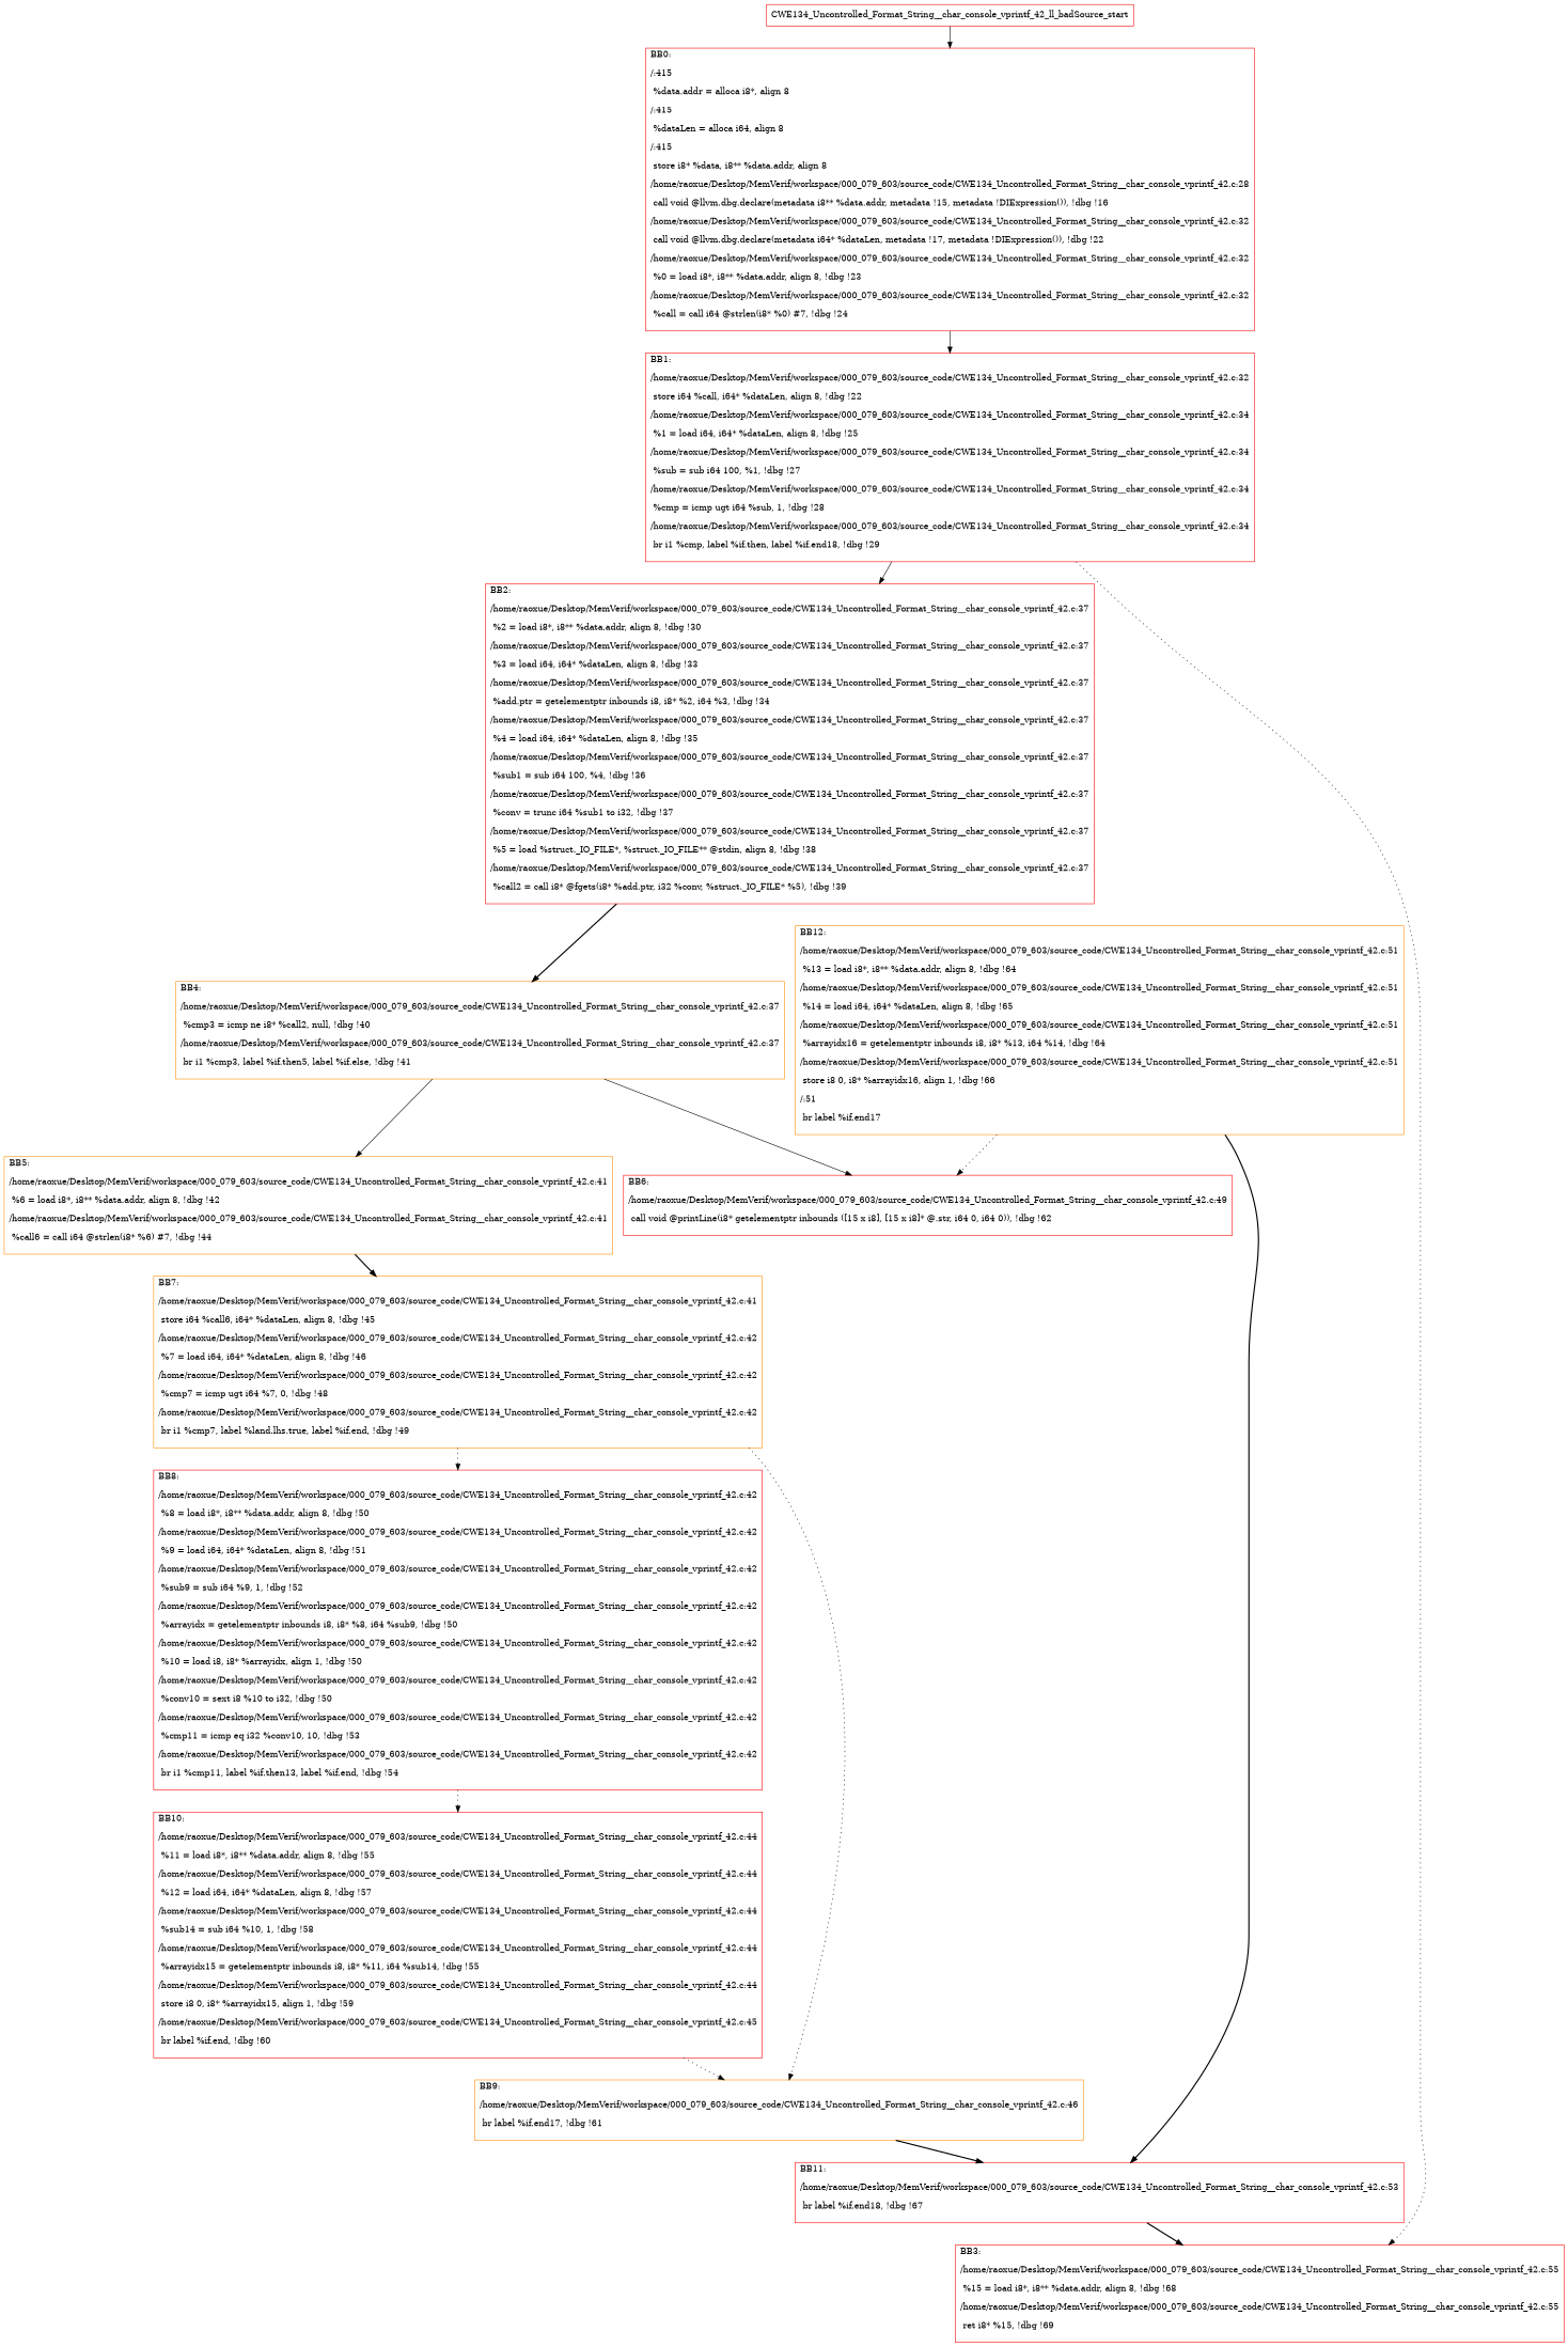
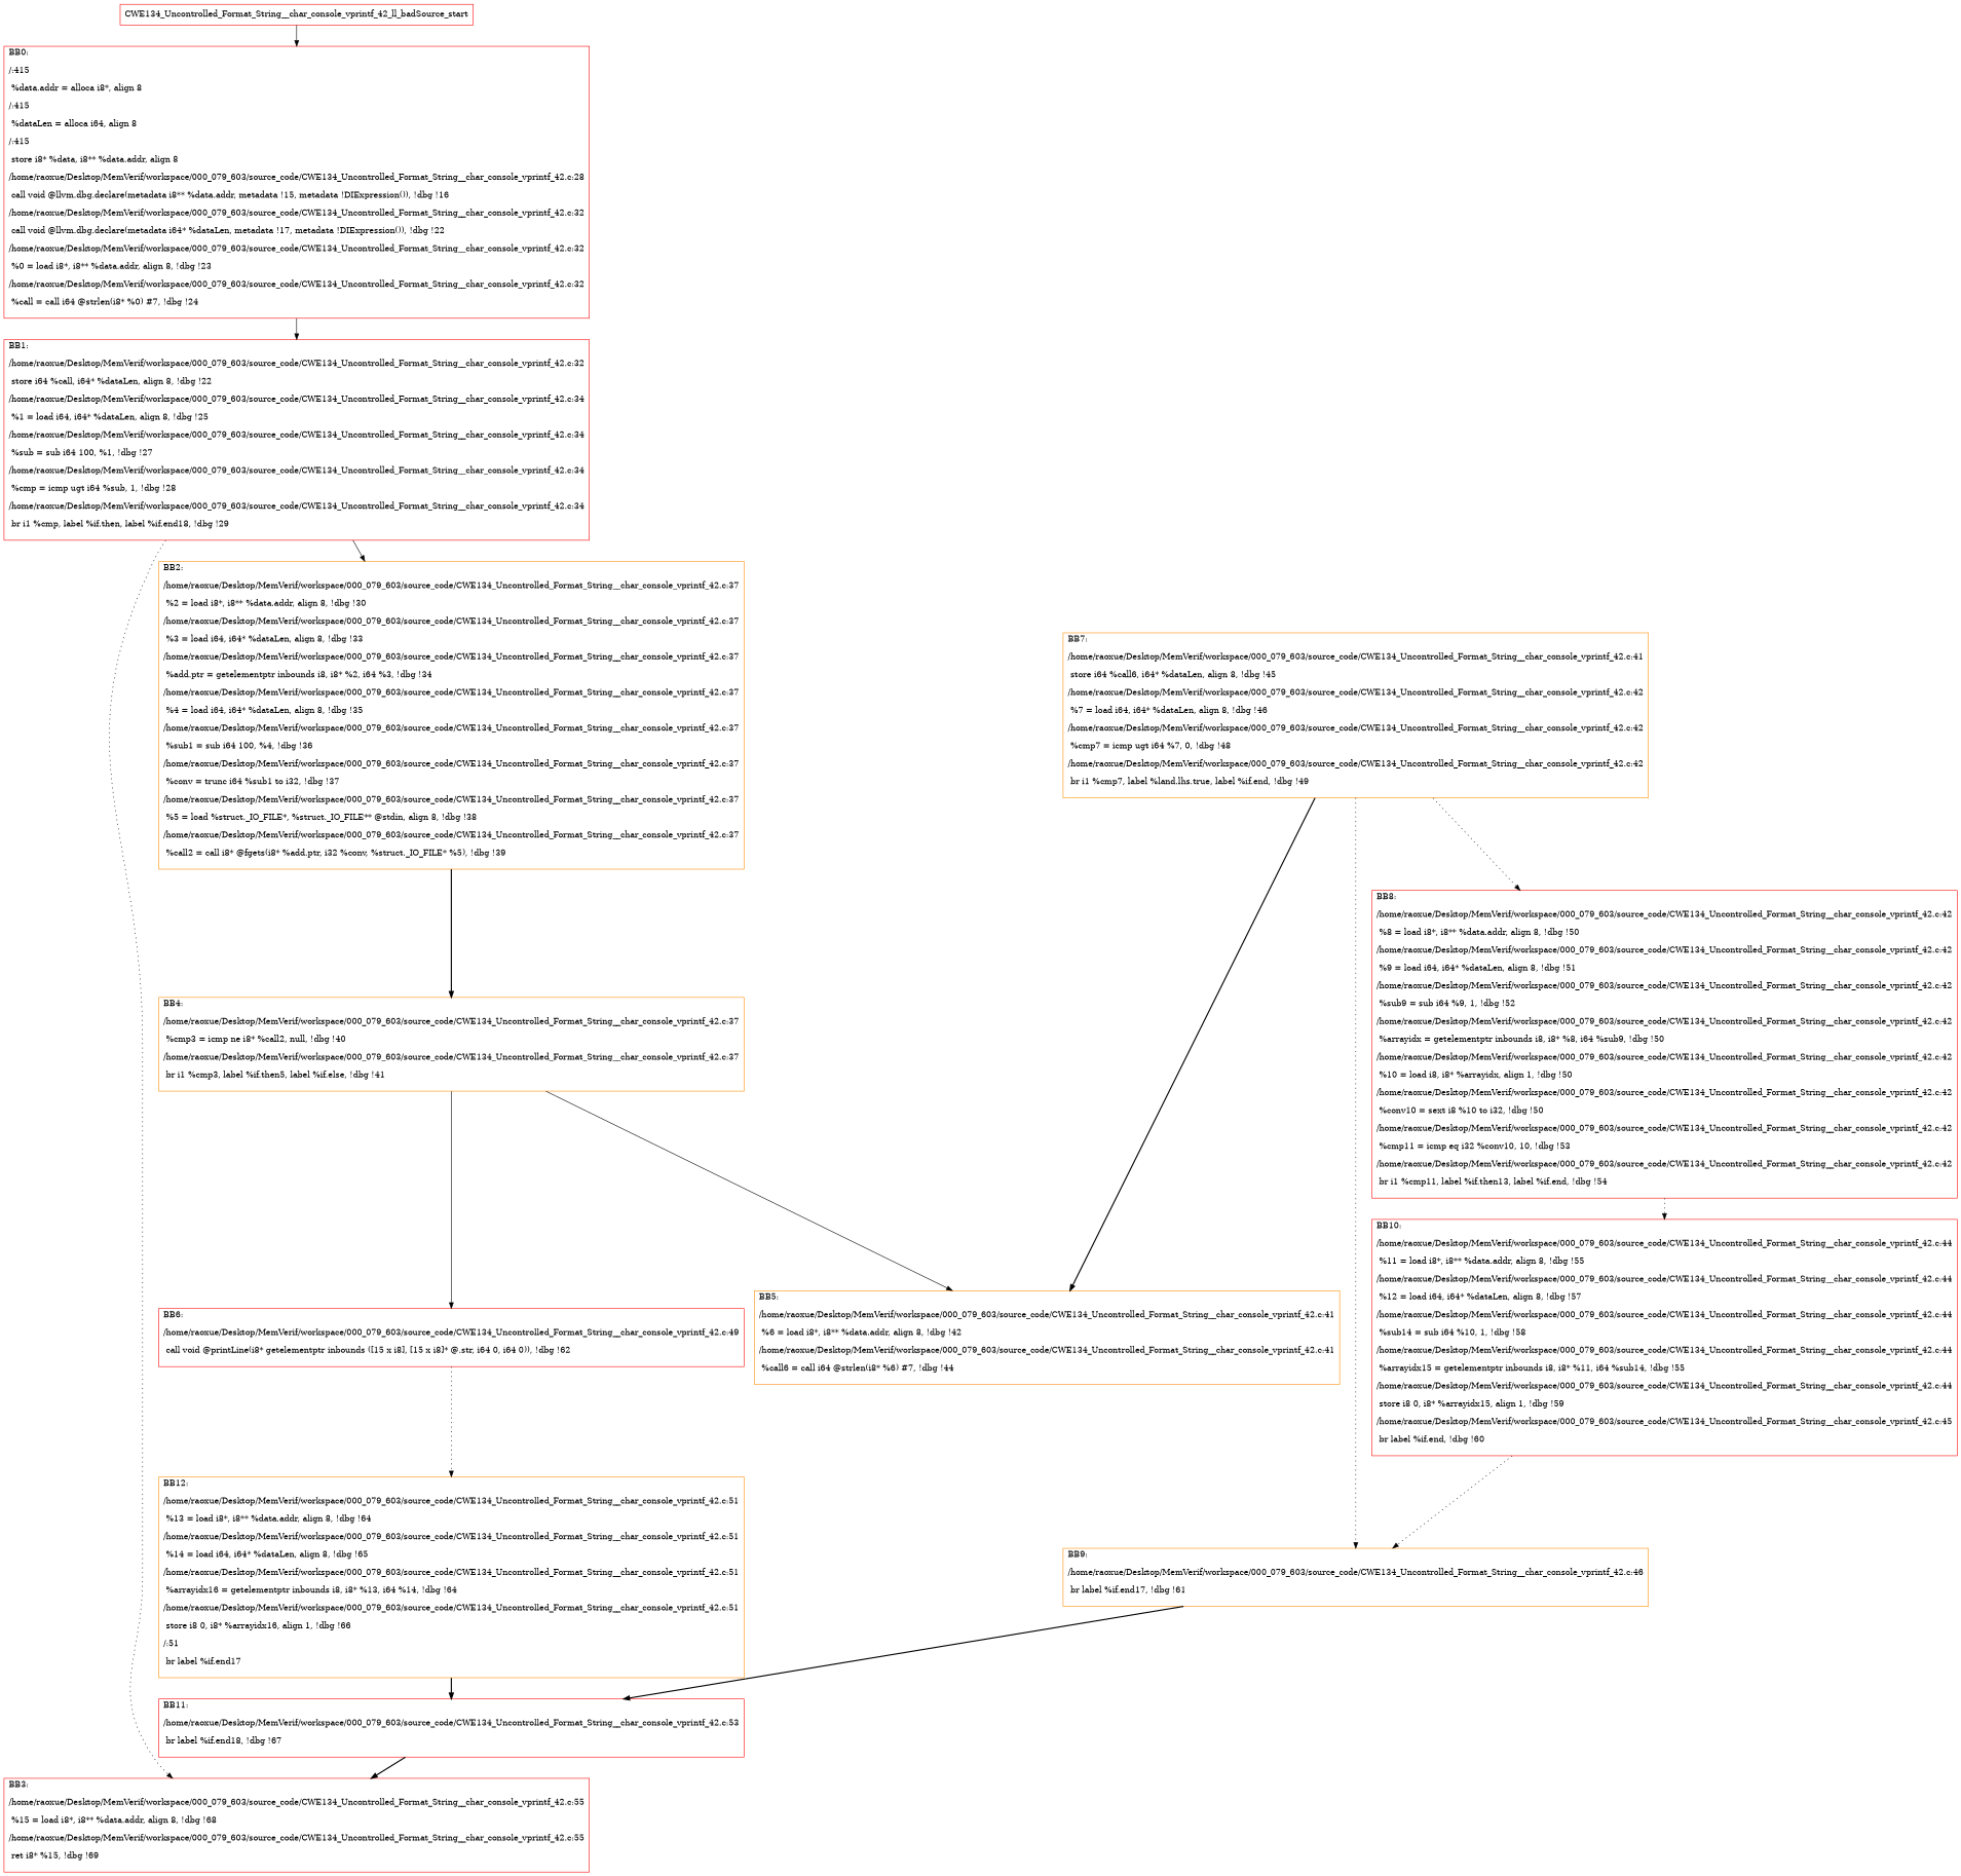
  digraph {
    node [color=red shape=record]
    edge [style=dotted]
    n1 [label="{CWE134_Uncontrolled_Format_String__char_console_vprintf_42_ll_badSource_start}"]
    n2 [label="{BB0:\l\l/:415\l\n  %data.addr = alloca i8*, align 8\l\n/:415\l\n  %dataLen = alloca i64, align 8\l\n/:415\l\n  store i8* %data, i8** %data.addr, align 8\l\n/home/raoxue/Desktop/MemVerif/workspace/000_079_603/source_code/CWE134_Uncontrolled_Format_String__char_console_vprintf_42.c:28\l\n  call void @llvm.dbg.declare(metadata i8** %data.addr, metadata !15, metadata !DIExpression()), !dbg !16\l\n/home/raoxue/Desktop/MemVerif/workspace/000_079_603/source_code/CWE134_Uncontrolled_Format_String__char_console_vprintf_42.c:32\l\n  call void @llvm.dbg.declare(metadata i64* %dataLen, metadata !17, metadata !DIExpression()), !dbg !22\l\n/home/raoxue/Desktop/MemVerif/workspace/000_079_603/source_code/CWE134_Uncontrolled_Format_String__char_console_vprintf_42.c:32\l\n  %0 = load i8*, i8** %data.addr, align 8, !dbg !23\l\n/home/raoxue/Desktop/MemVerif/workspace/000_079_603/source_code/CWE134_Uncontrolled_Format_String__char_console_vprintf_42.c:32\l\n  %call = call i64 @strlen(i8* %0) #7, !dbg !24\l\n}"]
    n3 [label="{BB1:\l\l/home/raoxue/Desktop/MemVerif/workspace/000_079_603/source_code/CWE134_Uncontrolled_Format_String__char_console_vprintf_42.c:32\l\n  store i64 %call, i64* %dataLen, align 8, !dbg !22\l\n/home/raoxue/Desktop/MemVerif/workspace/000_079_603/source_code/CWE134_Uncontrolled_Format_String__char_console_vprintf_42.c:34\l\n  %1 = load i64, i64* %dataLen, align 8, !dbg !25\l\n/home/raoxue/Desktop/MemVerif/workspace/000_079_603/source_code/CWE134_Uncontrolled_Format_String__char_console_vprintf_42.c:34\l\n  %sub = sub i64 100, %1, !dbg !27\l\n/home/raoxue/Desktop/MemVerif/workspace/000_079_603/source_code/CWE134_Uncontrolled_Format_String__char_console_vprintf_42.c:34\l\n  %cmp = icmp ugt i64 %sub, 1, !dbg !28\l\n/home/raoxue/Desktop/MemVerif/workspace/000_079_603/source_code/CWE134_Uncontrolled_Format_String__char_console_vprintf_42.c:34\l\n  br i1 %cmp, label %if.then, label %if.end18, !dbg !29\l\n}"]
-   n4 [label="{BB2:\l\l/home/raoxue/Desktop/MemVerif/workspace/000_079_603/source_code/CWE134_Uncontrolled_Format_String__char_console_vprintf_42.c:37\l\n  %2 = load i8*, i8** %data.addr, align 8, !dbg !30\l\n/home/raoxue/Desktop/MemVerif/workspace/000_079_603/source_code/CWE134_Uncontrolled_Format_String__char_console_vprintf_42.c:37\l\n  %3 = load i64, i64* %dataLen, align 8, !dbg !33\l\n/home/raoxue/Desktop/MemVerif/workspace/000_079_603/source_code/CWE134_Uncontrolled_Format_String__char_console_vprintf_42.c:37\l\n  %add.ptr = getelementptr inbounds i8, i8* %2, i64 %3, !dbg !34\l\n/home/raoxue/Desktop/MemVerif/workspace/000_079_603/source_code/CWE134_Uncontrolled_Format_String__char_console_vprintf_42.c:37\l\n  %4 = load i64, i64* %dataLen, align 8, !dbg !35\l\n/home/raoxue/Desktop/MemVerif/workspace/000_079_603/source_code/CWE134_Uncontrolled_Format_String__char_console_vprintf_42.c:37\l\n  %sub1 = sub i64 100, %4, !dbg !36\l\n/home/raoxue/Desktop/MemVerif/workspace/000_079_603/source_code/CWE134_Uncontrolled_Format_String__char_console_vprintf_42.c:37\l\n  %conv = trunc i64 %sub1 to i32, !dbg !37\l\n/home/raoxue/Desktop/MemVerif/workspace/000_079_603/source_code/CWE134_Uncontrolled_Format_String__char_console_vprintf_42.c:37\l\n  %5 = load %struct._IO_FILE*, %struct._IO_FILE** @stdin, align 8, !dbg !38\l\n/home/raoxue/Desktop/MemVerif/workspace/000_079_603/source_code/CWE134_Uncontrolled_Format_String__char_console_vprintf_42.c:37\l\n  %call2 = call i8* @fgets(i8* %add.ptr, i32 %conv, %struct._IO_FILE* %5), !dbg !39\l\n}"]
+   n4 [color=darkorange label="{BB2:\l\l/home/raoxue/Desktop/MemVerif/workspace/000_079_603/source_code/CWE134_Uncontrolled_Format_String__char_console_vprintf_42.c:37\l\n  %2 = load i8*, i8** %data.addr, align 8, !dbg !30\l\n/home/raoxue/Desktop/MemVerif/workspace/000_079_603/source_code/CWE134_Uncontrolled_Format_String__char_console_vprintf_42.c:37\l\n  %3 = load i64, i64* %dataLen, align 8, !dbg !33\l\n/home/raoxue/Desktop/MemVerif/workspace/000_079_603/source_code/CWE134_Uncontrolled_Format_String__char_console_vprintf_42.c:37\l\n  %add.ptr = getelementptr inbounds i8, i8* %2, i64 %3, !dbg !34\l\n/home/raoxue/Desktop/MemVerif/workspace/000_079_603/source_code/CWE134_Uncontrolled_Format_String__char_console_vprintf_42.c:37\l\n  %4 = load i64, i64* %dataLen, align 8, !dbg !35\l\n/home/raoxue/Desktop/MemVerif/workspace/000_079_603/source_code/CWE134_Uncontrolled_Format_String__char_console_vprintf_42.c:37\l\n  %sub1 = sub i64 100, %4, !dbg !36\l\n/home/raoxue/Desktop/MemVerif/workspace/000_079_603/source_code/CWE134_Uncontrolled_Format_String__char_console_vprintf_42.c:37\l\n  %conv = trunc i64 %sub1 to i32, !dbg !37\l\n/home/raoxue/Desktop/MemVerif/workspace/000_079_603/source_code/CWE134_Uncontrolled_Format_String__char_console_vprintf_42.c:37\l\n  %5 = load %struct._IO_FILE*, %struct._IO_FILE** @stdin, align 8, !dbg !38\l\n/home/raoxue/Desktop/MemVerif/workspace/000_079_603/source_code/CWE134_Uncontrolled_Format_String__char_console_vprintf_42.c:37\l\n  %call2 = call i8* @fgets(i8* %add.ptr, i32 %conv, %struct._IO_FILE* %5), !dbg !39\l\n}"]
    n5 [label="{BB3:\l\l/home/raoxue/Desktop/MemVerif/workspace/000_079_603/source_code/CWE134_Uncontrolled_Format_String__char_console_vprintf_42.c:55\l\n  %15 = load i8*, i8** %data.addr, align 8, !dbg !68\l\n/home/raoxue/Desktop/MemVerif/workspace/000_079_603/source_code/CWE134_Uncontrolled_Format_String__char_console_vprintf_42.c:55\l\n  ret i8* %15, !dbg !69\l\n}"]
    n6 [color=darkorange label="{BB4:\l\l/home/raoxue/Desktop/MemVerif/workspace/000_079_603/source_code/CWE134_Uncontrolled_Format_String__char_console_vprintf_42.c:37\l\n  %cmp3 = icmp ne i8* %call2, null, !dbg !40\l\n/home/raoxue/Desktop/MemVerif/workspace/000_079_603/source_code/CWE134_Uncontrolled_Format_String__char_console_vprintf_42.c:37\l\n  br i1 %cmp3, label %if.then5, label %if.else, !dbg !41\l\n}"]
    n7 [color=darkorange label="{BB5:\l\l/home/raoxue/Desktop/MemVerif/workspace/000_079_603/source_code/CWE134_Uncontrolled_Format_String__char_console_vprintf_42.c:41\l\n  %6 = load i8*, i8** %data.addr, align 8, !dbg !42\l\n/home/raoxue/Desktop/MemVerif/workspace/000_079_603/source_code/CWE134_Uncontrolled_Format_String__char_console_vprintf_42.c:41\l\n  %call6 = call i64 @strlen(i8* %6) #7, !dbg !44\l\n}"]
    n8 [label="{BB6:\l\l/home/raoxue/Desktop/MemVerif/workspace/000_079_603/source_code/CWE134_Uncontrolled_Format_String__char_console_vprintf_42.c:49\l\n  call void @printLine(i8* getelementptr inbounds ([15 x i8], [15 x i8]* @.str, i64 0, i64 0)), !dbg !62\l\n}"]
    n9 [color=darkorange label="{BB7:\l\l/home/raoxue/Desktop/MemVerif/workspace/000_079_603/source_code/CWE134_Uncontrolled_Format_String__char_console_vprintf_42.c:41\l\n  store i64 %call6, i64* %dataLen, align 8, !dbg !45\l\n/home/raoxue/Desktop/MemVerif/workspace/000_079_603/source_code/CWE134_Uncontrolled_Format_String__char_console_vprintf_42.c:42\l\n  %7 = load i64, i64* %dataLen, align 8, !dbg !46\l\n/home/raoxue/Desktop/MemVerif/workspace/000_079_603/source_code/CWE134_Uncontrolled_Format_String__char_console_vprintf_42.c:42\l\n  %cmp7 = icmp ugt i64 %7, 0, !dbg !48\l\n/home/raoxue/Desktop/MemVerif/workspace/000_079_603/source_code/CWE134_Uncontrolled_Format_String__char_console_vprintf_42.c:42\l\n  br i1 %cmp7, label %land.lhs.true, label %if.end, !dbg !49\l\n}"]
    n10 [color=darkorange label="{BB12:\l\l/home/raoxue/Desktop/MemVerif/workspace/000_079_603/source_code/CWE134_Uncontrolled_Format_String__char_console_vprintf_42.c:51\l\n  %13 = load i8*, i8** %data.addr, align 8, !dbg !64\l\n/home/raoxue/Desktop/MemVerif/workspace/000_079_603/source_code/CWE134_Uncontrolled_Format_String__char_console_vprintf_42.c:51\l\n  %14 = load i64, i64* %dataLen, align 8, !dbg !65\l\n/home/raoxue/Desktop/MemVerif/workspace/000_079_603/source_code/CWE134_Uncontrolled_Format_String__char_console_vprintf_42.c:51\l\n  %arrayidx16 = getelementptr inbounds i8, i8* %13, i64 %14, !dbg !64\l\n/home/raoxue/Desktop/MemVerif/workspace/000_079_603/source_code/CWE134_Uncontrolled_Format_String__char_console_vprintf_42.c:51\l\n  store i8 0, i8* %arrayidx16, align 1, !dbg !66\l\n/:51\l\n  br label %if.end17\l\n}"]
    n11 [label="{BB8:\l\l/home/raoxue/Desktop/MemVerif/workspace/000_079_603/source_code/CWE134_Uncontrolled_Format_String__char_console_vprintf_42.c:42\l\n  %8 = load i8*, i8** %data.addr, align 8, !dbg !50\l\n/home/raoxue/Desktop/MemVerif/workspace/000_079_603/source_code/CWE134_Uncontrolled_Format_String__char_console_vprintf_42.c:42\l\n  %9 = load i64, i64* %dataLen, align 8, !dbg !51\l\n/home/raoxue/Desktop/MemVerif/workspace/000_079_603/source_code/CWE134_Uncontrolled_Format_String__char_console_vprintf_42.c:42\l\n  %sub9 = sub i64 %9, 1, !dbg !52\l\n/home/raoxue/Desktop/MemVerif/workspace/000_079_603/source_code/CWE134_Uncontrolled_Format_String__char_console_vprintf_42.c:42\l\n  %arrayidx = getelementptr inbounds i8, i8* %8, i64 %sub9, !dbg !50\l\n/home/raoxue/Desktop/MemVerif/workspace/000_079_603/source_code/CWE134_Uncontrolled_Format_String__char_console_vprintf_42.c:42\l\n  %10 = load i8, i8* %arrayidx, align 1, !dbg !50\l\n/home/raoxue/Desktop/MemVerif/workspace/000_079_603/source_code/CWE134_Uncontrolled_Format_String__char_console_vprintf_42.c:42\l\n  %conv10 = sext i8 %10 to i32, !dbg !50\l\n/home/raoxue/Desktop/MemVerif/workspace/000_079_603/source_code/CWE134_Uncontrolled_Format_String__char_console_vprintf_42.c:42\l\n  %cmp11 = icmp eq i32 %conv10, 10, !dbg !53\l\n/home/raoxue/Desktop/MemVerif/workspace/000_079_603/source_code/CWE134_Uncontrolled_Format_String__char_console_vprintf_42.c:42\l\n  br i1 %cmp11, label %if.then13, label %if.end, !dbg !54\l\n}"]
    n12 [color=darkorange label="{BB9:\l\l/home/raoxue/Desktop/MemVerif/workspace/000_079_603/source_code/CWE134_Uncontrolled_Format_String__char_console_vprintf_42.c:46\l\n  br label %if.end17, !dbg !61\l\n}"]
    n13 [label="{BB11:\l\l/home/raoxue/Desktop/MemVerif/workspace/000_079_603/source_code/CWE134_Uncontrolled_Format_String__char_console_vprintf_42.c:53\l\n  br label %if.end18, !dbg !67\l\n}"]
    n14 [label="{BB10:\l\l/home/raoxue/Desktop/MemVerif/workspace/000_079_603/source_code/CWE134_Uncontrolled_Format_String__char_console_vprintf_42.c:44\l\n  %11 = load i8*, i8** %data.addr, align 8, !dbg !55\l\n/home/raoxue/Desktop/MemVerif/workspace/000_079_603/source_code/CWE134_Uncontrolled_Format_String__char_console_vprintf_42.c:44\l\n  %12 = load i64, i64* %dataLen, align 8, !dbg !57\l\n/home/raoxue/Desktop/MemVerif/workspace/000_079_603/source_code/CWE134_Uncontrolled_Format_String__char_console_vprintf_42.c:44\l\n  %sub14 = sub i64 %10, 1, !dbg !58\l\n/home/raoxue/Desktop/MemVerif/workspace/000_079_603/source_code/CWE134_Uncontrolled_Format_String__char_console_vprintf_42.c:44\l\n  %arrayidx15 = getelementptr inbounds i8, i8* %11, i64 %sub14, !dbg !55\l\n/home/raoxue/Desktop/MemVerif/workspace/000_079_603/source_code/CWE134_Uncontrolled_Format_String__char_console_vprintf_42.c:44\l\n  store i8 0, i8* %arrayidx15, align 1, !dbg !59\l\n/home/raoxue/Desktop/MemVerif/workspace/000_079_603/source_code/CWE134_Uncontrolled_Format_String__char_console_vprintf_42.c:45\l\n  br label %if.end, !dbg !60\l\n}"]
    n1 -> n2 [style=solid]
    n2 -> n3 [style=solid]
    n3 -> n4 [style=solid]
    n3 -> n5
    n4 -> n6 [style=bold]
    n6 -> n7 [style=solid]
    n6 -> n8 [style=solid]
-   n7 -> n9 [style=bold]
-   n10 -> n8
+   n9 -> n7 [style=bold]
+   n8 -> n10
    n9 -> n11
    n9 -> n12
    n10 -> n13 [style=bold]
    n11 -> n14
    n12 -> n13 [style=bold]
    n13 -> n5 [style=bold]
    n14 -> n12
  }
